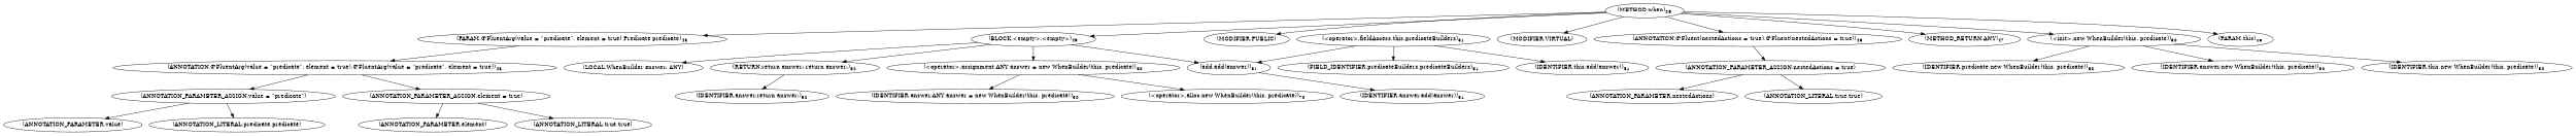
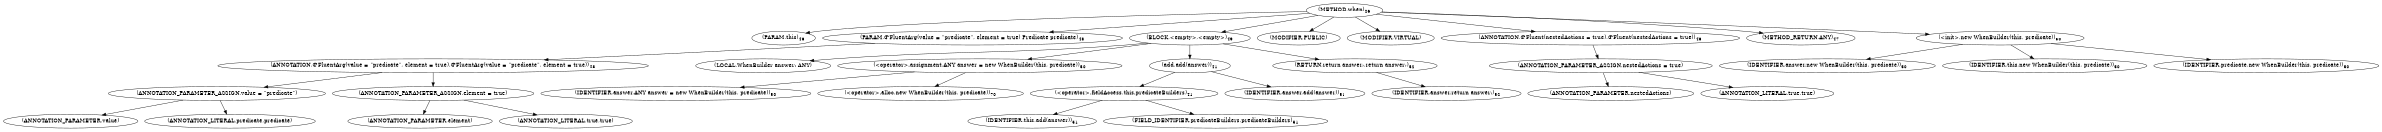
  digraph {
    n1 [label=<(METHOD,when)<SUB>26</SUB>>]
    n2 [label=<(PARAM,this)<SUB>46</SUB>>]
    n3 [label=<(PARAM,@FluentArg(value = &quot;predicate&quot;, element = true) Predicate predicate)<SUB>48</SUB>>]
    n4 [label=<(BLOCK,&lt;empty&gt;,&lt;empty&gt;)<SUB>49</SUB>>]
    n5 [label=<(MODIFIER,PUBLIC)>]
    n6 [label=<(MODIFIER,VIRTUAL)>]
    n7 [label=<(ANNOTATION,@Fluent(nestedActions = true),@Fluent(nestedActions = true))<SUB>46</SUB>>]
    n8 [label=<(METHOD_RETURN,ANY)<SUB>47</SUB>>]
    n9 [label=<(&lt;init&gt;,new WhenBuilder(this, predicate))<SUB>50</SUB>>]
    n10 [label=<(ANNOTATION,@FluentArg(value = &quot;predicate&quot;, element = true),@FluentArg(value = &quot;predicate&quot;, element = true))<SUB>48</SUB>>]
    n11 [label=<(LOCAL,WhenBuilder answer: ANY)>]
    n12 [label=<(&lt;operator&gt;.assignment,ANY answer = new WhenBuilder(this, predicate))<SUB>50</SUB>>]
-   n13 [label=<(add,add(answer))<SUB>51</SUB>>]
+   n13 [label=<(add,add(answer))<SUB>41</SUB>>]
    n14 [label=<(RETURN,return answer;,return answer;)<SUB>52</SUB>>]
    n15 [label=<(ANNOTATION_PARAMETER_ASSIGN,nestedActions = true)>]
    n16 [label=<(ANNOTATION_PARAMETER_ASSIGN,value = &quot;predicate&quot;)>]
    n17 [label=<(ANNOTATION_PARAMETER_ASSIGN,element = true)>]
    n18 [label=<(ANNOTATION_PARAMETER,value)>]
    n19 [label=<(ANNOTATION_LITERAL,predicate,predicate)>]
    n20 [label=<(ANNOTATION_PARAMETER,element)>]
    n21 [label=<(ANNOTATION_LITERAL,true,true)>]
    n22 [label=<(IDENTIFIER,answer,ANY answer = new WhenBuilder(this, predicate))<SUB>50</SUB>>]
    n23 [label=<(&lt;operator&gt;.alloc,new WhenBuilder(this, predicate))<SUB>70</SUB>>]
    n24 [label=<(IDENTIFIER,answer,new WhenBuilder(this, predicate))<SUB>50</SUB>>]
    n25 [label=<(IDENTIFIER,this,new WhenBuilder(this, predicate))<SUB>50</SUB>>]
    n26 [label=<(IDENTIFIER,predicate,new WhenBuilder(this, predicate))<SUB>50</SUB>>]
-   n27 [label=<(&lt;operator&gt;.fieldAccess,this.predicateBuilders)<SUB>51</SUB>>]
+   n27 [label=<(&lt;operator&gt;.fieldAccess,this.predicateBuilders)<SUB>41</SUB>>]
    n28 [label=<(IDENTIFIER,answer,add(answer))<SUB>51</SUB>>]
    n29 [label=<(IDENTIFIER,answer,return answer;)<SUB>52</SUB>>]
    n30 [label=<(IDENTIFIER,this,add(answer))<SUB>51</SUB>>]
    n31 [label=<(FIELD_IDENTIFIER,predicateBuilders,predicateBuilders)<SUB>51</SUB>>]
    n32 [label=<(ANNOTATION_PARAMETER,nestedActions)>]
    n33 [label=<(ANNOTATION_LITERAL,true,true)>]
    n1 -> n2
    n1 -> n3
    n1 -> n4
    n1 -> n5
    n1 -> n6
    n1 -> n7
    n1 -> n8
    n1 -> n9
    n3 -> n10
    n4 -> n11
    n4 -> n12
    n4 -> n13
    n4 -> n14
    n7 -> n15
    n9 -> n24
    n9 -> n25
    n9 -> n26
    n10 -> n16
    n10 -> n17
    n12 -> n22
    n12 -> n23
-   n27 -> n13
+   n13 -> n27
    n13 -> n28
    n14 -> n29
    n15 -> n32
    n15 -> n33
    n16 -> n18
    n16 -> n19
    n17 -> n20
    n17 -> n21
    n27 -> n30
    n27 -> n31
  }
